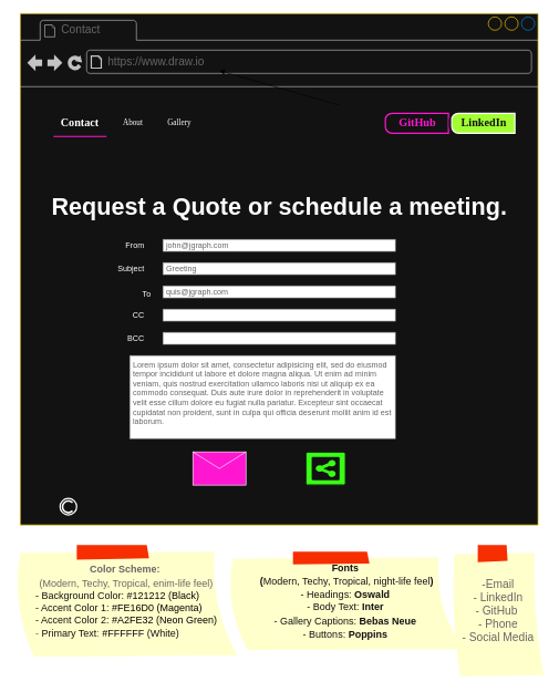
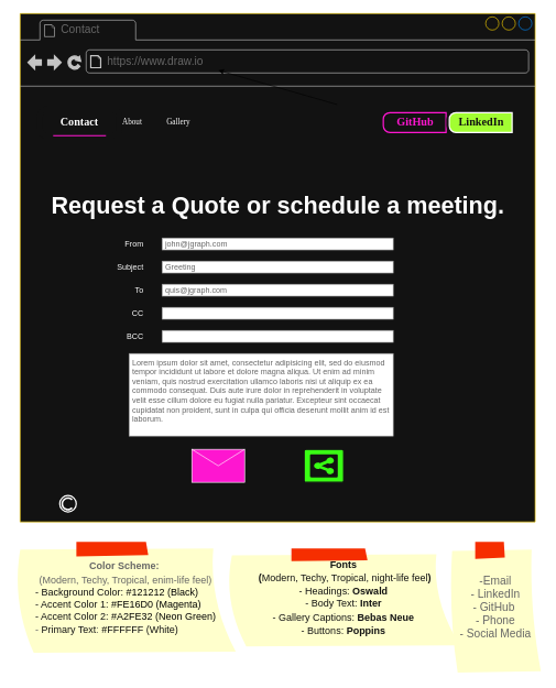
  <mxCell id="0" />
  <mxCell id="1" parent="0" />
  <mxCell id="2" value="" style="strokeWidth=1;shadow=0;dashed=0;align=center;html=1;shape=mxgraph.mockup.containers.browserWindow;rSize=0;strokeColor=#FFD700;strokeColor2=#008cff;strokeColor3=#c4c4c4;mainText=,;recursiveResize=0;fillColor=#121212;" parent="1" vertex="1"><mxGeometry x="30" y="20" width="780" height="770" as="geometry" /></mxCell>
  <mxCell id="3" value="Contact" style="strokeWidth=1;shadow=0;dashed=0;align=center;html=1;shape=mxgraph.mockup.containers.anchor;fontSize=17;fontColor=#666666;align=left;" parent="2" vertex="1"><mxGeometry x="60" y="12" width="110" height="26" as="geometry" /></mxCell>
  <mxCell id="4" value="https://www.draw.io" style="strokeWidth=1;shadow=0;dashed=0;align=center;html=1;shape=mxgraph.mockup.containers.anchor;rSize=0;fontSize=17;fontColor=#666666;align=left;" parent="2" vertex="1"><mxGeometry x="130" y="60" width="250" height="26" as="geometry" /></mxCell>
  <mxCell id="5" value="" style="strokeColor=#FFFFFF;verticalLabelPosition=bottom;shadow=0;dashed=0;verticalAlign=top;strokeWidth=2;html=1;shape=mxgraph.mockup.misc.copyrightIcon;labelBorderColor=none;fontColor=#333333;fillColor=#121212;" parent="2" vertex="1"><mxGeometry x="60" y="730" width="25" height="25" as="geometry" /></mxCell>
  <mxCell id="6" value="" style="verticalLabelPosition=bottom;shadow=0;dashed=0;align=center;html=1;verticalAlign=top;strokeWidth=1;shape=mxgraph.mockup.misc.mail2;strokeColor=#FFFFFF;fillColor=#FE16D0;" parent="2" vertex="1"><mxGeometry x="260" y="660" width="80" height="50" as="geometry" /></mxCell>
  <mxCell id="7" value="" style="strokeColor=#121212;verticalLabelPosition=bottom;shadow=0;dashed=0;verticalAlign=top;strokeWidth=2;html=1;shape=mxgraph.mockup.misc.shareIcon;fillColor=#39FF14;" parent="2" vertex="1"><mxGeometry x="430" y="660" width="60" height="50" as="geometry" /></mxCell>
  <mxCell id="8" value="From" style="strokeWidth=1;shadow=0;dashed=0;align=center;html=1;shape=mxgraph.mockup.forms.anchor;align=right;spacingRight=2;fontColor=#FFFFFF;" parent="2" vertex="1"><mxGeometry x="140" y="340" width="50" height="18" as="geometry" /></mxCell>
  <mxCell id="9" value="john@jgraph.com" style="strokeWidth=1;shadow=0;dashed=0;align=center;html=1;shape=mxgraph.mockup.forms.rrect;fillColor=#ffffff;rSize=0;fontColor=#666666;align=left;spacingLeft=3;strokeColor=#999999;" parent="2" vertex="1"><mxGeometry x="215" y="340" width="350" height="18" as="geometry" /></mxCell>
  <mxCell id="10" value="Subject" style="strokeWidth=1;shadow=0;dashed=0;align=center;html=1;shape=mxgraph.mockup.forms.anchor;align=right;spacingRight=2;fontColor=#FFFFFF;" parent="2" vertex="1"><mxGeometry x="140" y="375" width="50" height="18" as="geometry" /></mxCell>
  <mxCell id="11" value="Greeting" style="strokeWidth=1;shadow=0;dashed=0;align=center;html=1;shape=mxgraph.mockup.forms.rrect;fillColor=#ffffff;rSize=0;fontColor=#666666;align=left;spacingLeft=3;strokeColor=#999999;" parent="2" vertex="1"><mxGeometry x="215" y="375" width="350" height="18" as="geometry" /></mxCell>
- <mxCell id="12" value="To" style="strokeWidth=1;shadow=0;dashed=0;align=center;html=1;shape=mxgraph.mockup.forms.anchor;align=right;spacingRight=2;fontColor=#FFFFFF;" parent="2" vertex="1"><mxGeometry x="140" y="410" width="60" height="25" as="geometry" /></mxCell>
+ <mxCell id="12" value="To" style="strokeWidth=1;shadow=0;dashed=0;align=center;html=1;shape=mxgraph.mockup.forms.anchor;align=right;spacingRight=2;fontColor=#FFFFFF;" parent="2" vertex="1"><mxGeometry x="140" y="410" width="50" height="18" as="geometry" /></mxCell>
  <mxCell id="13" value="quis@jgraph.com" style="strokeWidth=1;shadow=0;dashed=0;align=center;html=1;shape=mxgraph.mockup.forms.rrect;fillColor=#ffffff;rSize=0;fontColor=#666666;align=left;spacingLeft=3;strokeColor=#999999;" parent="2" vertex="1"><mxGeometry x="215" y="410" width="350" height="18" as="geometry" /></mxCell>
  <mxCell id="14" value="CC" style="strokeWidth=1;shadow=0;dashed=0;align=center;html=1;shape=mxgraph.mockup.forms.anchor;align=right;spacingRight=2;fontColor=#FFFFFF;" parent="2" vertex="1"><mxGeometry x="140" y="445" width="50" height="18" as="geometry" /></mxCell>
  <mxCell id="15" value="" style="strokeWidth=1;shadow=0;dashed=0;align=center;html=1;shape=mxgraph.mockup.forms.rrect;fillColor=#ffffff;rSize=0;fontColor=#666666;align=left;spacingLeft=3;strokeColor=#999999;" parent="2" vertex="1"><mxGeometry x="215" y="445" width="350" height="18" as="geometry" /></mxCell>
  <mxCell id="16" value="BCC" style="strokeWidth=1;shadow=0;dashed=0;align=center;html=1;shape=mxgraph.mockup.forms.anchor;align=right;spacingRight=2;fontColor=#FFFFFF;" parent="2" vertex="1"><mxGeometry x="140" y="480" width="50" height="18" as="geometry" /></mxCell>
  <mxCell id="17" value="" style="strokeWidth=1;shadow=0;dashed=0;align=center;html=1;shape=mxgraph.mockup.forms.rrect;fillColor=#ffffff;rSize=0;fontColor=#666666;align=left;spacingLeft=3;strokeColor=#999999;" parent="2" vertex="1"><mxGeometry x="215" y="480" width="350" height="18" as="geometry" /></mxCell>
  <mxCell id="18" value="Lorem ipsum dolor sit amet, consectetur adipisicing elit, sed do eiusmod tempor incididunt ut labore et dolore magna aliqua. Ut enim ad minim veniam, quis nostrud exercitation ullamco laboris nisi ut aliquip ex ea commodo consequat. Duis aute irure dolor in reprehenderit in voluptate velit esse cillum dolore eu fugiat nulla pariatur. Excepteur sint occaecat cupidatat non proident, sunt in culpa qui officia deserunt mollit anim id est laborum." style="strokeWidth=1;shadow=0;dashed=0;align=center;html=1;shape=mxgraph.mockup.forms.rrect;fillColor=#ffffff;rSize=0;fontColor=#666666;align=left;spacingLeft=3;strokeColor=#999999;verticalAlign=top;whiteSpace=wrap;" parent="2" vertex="1"><mxGeometry x="165" y="515" width="400" height="125" as="geometry" /></mxCell>
  <mxCell id="19" value="" style="edgeStyle=none;html=1;" parent="2" target="4" edge="1"><mxGeometry relative="1" as="geometry"><mxPoint x="480" y="137.8" as="sourcePoint" /></mxGeometry></mxCell>
  <mxCell id="20" value="" style="strokeWidth=9;shadow=0;dashed=0;align=center;html=1;shape=mxgraph.mockup.rrect;rSize=10;fillColor=#F5F5DC;strokeColor=#121212;labelBackgroundColor=#A2FE32;fontFamily=Oswald;fontSource=https%3A%2F%2Ffonts.googleapis.com%2Fcss%3Ffamily%3DOswald;" vertex="1" parent="2"><mxGeometry x="550" y="150" width="45" height="30" as="geometry" /></mxCell>
  <mxCell id="21" value="&lt;font style=&quot;color: rgb(254, 22, 208);&quot; face=&quot;Poppins&quot;&gt;GitHub&lt;/font&gt;" style="strokeWidth=2;shadow=0;dashed=0;align=center;html=1;shape=mxgraph.mockup.leftButton;rSize=10;fontSize=17;fontColor=#F5F5DC;fontStyle=1;fillColor=#121212;strokeColor=#FE16D0;resizeHeight=1;fontFamily=Oswald;fontSource=https%3A%2F%2Ffonts.googleapis.com%2Fcss%3Ffamily%3DOswald;" vertex="1" parent="20"><mxGeometry width="95" height="30" relative="1" as="geometry" /></mxCell>
  <mxCell id="22" value="" style="strokeWidth=9;shadow=0;dashed=0;align=center;html=1;shape=mxgraph.mockup.rrect;rSize=10;fillColor=#F5F5DC;strokeColor=#121212;labelBackgroundColor=#A2FE32;fontFamily=Oswald;fontSource=https%3A%2F%2Ffonts.googleapis.com%2Fcss%3Ffamily%3DOswald;" vertex="1" parent="2"><mxGeometry x="650" y="150" width="50" height="30" as="geometry" /></mxCell>
  <mxCell id="23" value="&lt;font style=&quot;color: rgb(18, 18, 18);&quot; face=&quot;Poppins&quot;&gt;LinkedIn&lt;/font&gt;" style="strokeWidth=2;shadow=0;dashed=0;align=center;html=1;shape=mxgraph.mockup.leftButton;rSize=10;fontSize=17;fontColor=#F5F5DC;fontStyle=1;fillColor=#A2FE32;strokeColor=#FFFFFF;resizeHeight=1;fontFamily=Oswald;fontSource=https%3A%2F%2Ffonts.googleapis.com%2Fcss%3Ffamily%3DOswald;" vertex="1" parent="22"><mxGeometry width="95" height="30" relative="1" as="geometry" /></mxCell>
  <mxCell id="24" value="&lt;font data-font-src=&quot;https://fonts.googleapis.com/css?family=Poppins&quot; face=&quot;Poppins&quot; style=&quot;color: rgb(255, 255, 255);&quot;&gt;Contact&lt;/font&gt;" style="strokeWidth=9;shadow=0;dashed=0;align=center;html=1;shape=mxgraph.mockup.buttons.button;strokeColor=#121212;fontColor=#ffffff;mainText=;buttonStyle=round;fontSize=17;fontStyle=1;fillColor=#121212;whiteSpace=wrap;fontFamily=Oswald;fontSource=https%3A%2F%2Ffonts.googleapis.com%2Fcss%3Ffamily%3DOswald;" vertex="1" parent="2"><mxGeometry x="30" y="145" width="120" height="40" as="geometry" /></mxCell>
  <mxCell id="25" value="&lt;font face=&quot;Poppins&quot; style=&quot;color: rgb(255, 255, 255);&quot;&gt;About&lt;/font&gt;" style="text;html=1;align=center;verticalAlign=middle;whiteSpace=wrap;rounded=0;" vertex="1" parent="2"><mxGeometry x="140" y="150" width="60" height="30" as="geometry" /></mxCell>
  <mxCell id="26" value="&lt;font face=&quot;Poppins&quot; style=&quot;color: rgb(255, 255, 255);&quot;&gt;Gallery&lt;/font&gt;" style="text;html=1;align=center;verticalAlign=middle;whiteSpace=wrap;rounded=0;" vertex="1" parent="2"><mxGeometry x="210" y="150" width="60" height="30" as="geometry" /></mxCell>
  <mxCell id="27" value="" style="line;strokeWidth=2;html=1;strokeColor=#FE16D0;" vertex="1" parent="2"><mxGeometry x="50" y="180" width="80" height="10" as="geometry" /></mxCell>
  <mxCell id="28" value="&lt;h2&gt;&lt;font style=&quot;color: rgb(255, 255, 255);&quot;&gt;Request a Quote or schedule a meeting.&lt;/font&gt;&lt;/h2&gt;" style="text;strokeColor=none;fillColor=none;html=1;fontSize=24;fontStyle=1;verticalAlign=middle;align=center;" vertex="1" parent="2"><mxGeometry x="340" y="270" width="100" height="40" as="geometry" /></mxCell>
  <mxCell id="29" value="-Email&lt;div&gt;- LinkedIn&lt;/div&gt;&lt;div&gt;- GitHub&amp;nbsp;&lt;div&gt;- Phone&lt;/div&gt;&lt;div&gt;- Social Media&lt;/div&gt;&lt;/div&gt;" style="strokeWidth=1;shadow=0;dashed=0;align=center;html=1;shape=mxgraph.mockup.text.stickyNote2;fontColor=#666666;mainText=;fontSize=17;whiteSpace=wrap;fillColor=#ffffcc;strokeColor=#F62E00;" parent="1" vertex="1"><mxGeometry x="680" y="820" width="140" height="200" as="geometry" /></mxCell>
  <mxCell id="30" value="&lt;div style=&quot;&quot;&gt;&lt;font style=&quot;font-size: 15px;&quot;&gt;&lt;b style=&quot;background-color: transparent;&quot;&gt;Color Scheme:&lt;/b&gt;&lt;span style=&quot;background-color: transparent;&quot;&gt;&amp;nbsp;&lt;/span&gt;&lt;/font&gt;&lt;/div&gt;&lt;div style=&quot;&quot;&gt;&lt;span style=&quot;background-color: transparent;&quot;&gt;&lt;font style=&quot;font-size: 15px;&quot;&gt;(Modern, Techy, Tropical, enim-life feel)&lt;/font&gt;&lt;/span&gt;&lt;/div&gt;&lt;font style=&quot;color: rgb(18, 18, 18); font-size: 15px;&quot;&gt;&lt;div style=&quot;text-align: left;&quot;&gt;&lt;span style=&quot;background-color: transparent;&quot;&gt;- Background Color:&amp;nbsp;&lt;/span&gt;&lt;span style=&quot;background-color: transparent; line-height: 18.4px; color: rgb(0, 0, 0);&quot;&gt;#&lt;span style=&quot;line-height: 15.333px; color: rgb(0, 0, 0);&quot;&gt;121212&lt;/span&gt;&lt;span style=&quot;color: rgb(0, 0, 0);&quot;&gt;&lt;/span&gt;&amp;nbsp;(Black)&lt;/span&gt;&lt;/div&gt;&lt;font face=&quot;Helvetica&quot;&gt;&lt;div style=&quot;text-align: left;&quot;&gt;&lt;span style=&quot;background-color: transparent;&quot;&gt;- Accent Color 1:&amp;nbsp;&lt;/span&gt;&lt;span style=&quot;background-color: transparent; line-height: 18.4px; color: rgb(0, 0, 0);&quot;&gt;#&lt;/span&gt;&lt;span style=&quot;background-color: transparent; line-height: 18.4px; color: rgb(0, 0, 0);&quot;&gt;&lt;font&gt;FE16D0&lt;/font&gt;&lt;/span&gt;&lt;span style=&quot;background-color: transparent; line-height: 18.4px; color: rgb(0, 0, 0);&quot;&gt;&amp;nbsp;(Magenta)&lt;/span&gt;&lt;/div&gt;&lt;div style=&quot;text-align: left;&quot;&gt;&lt;span style=&quot;background-color: transparent;&quot;&gt;- Accent Color 2:&amp;nbsp;&lt;/span&gt;&lt;span style=&quot;background-color: transparent; line-height: 18.4px; color: rgb(0, 0, 0);&quot;&gt;#&lt;/span&gt;&lt;span style=&quot;background-color: transparent; line-height: 18.4px; color: rgb(0, 0, 0);&quot;&gt;&lt;font&gt;A2FE32&lt;/font&gt;&lt;/span&gt;&lt;span style=&quot;background-color: transparent; line-height: 18.4px; color: rgb(0, 0, 0);&quot;&gt;&amp;nbsp;(Neon Green)&lt;/span&gt;&lt;/div&gt;&lt;/font&gt;&lt;/font&gt;&lt;div&gt;&lt;div style=&quot;text-align: left;&quot;&gt;&lt;font style=&quot;font-size: 15px;&quot;&gt;&lt;span style=&quot;scrollbar-color: light-dark(#e2e2e2, #4b4b4b)&lt;br/&gt;&#09;&#09;&#09;&#09;&#09;light-dark(#fbfbfb, var(--dark-panel-color)); line-height: 18.4px;&quot;&gt;&lt;span style=&quot;scrollbar-color: light-dark(#e2e2e2, #4b4b4b)&lt;br/&gt;&#09;&#09;&#09;&#09;&#09;light-dark(#fbfbfb, var(--dark-panel-color)); line-height: 18.4px;&quot;&gt;&lt;font style=&quot;&quot; face=&quot;Helvetica&quot;&gt;&lt;span style=&quot;color: rgb(102, 102, 102);&quot;&gt;- &lt;/span&gt;&lt;span style=&quot;color: rgb(102, 102, 102);&quot;&gt;&lt;font style=&quot;color: rgb(18, 18, 18);&quot;&gt;Primary Text&lt;/font&gt;&lt;/span&gt;&lt;span style=&quot;color: rgb(102, 102, 102);&quot;&gt;:&amp;nbsp;&lt;/span&gt;&lt;span style=&quot;color: rgb(0, 0, 0); scrollbar-color: light-dark(#e2e2e2, #4b4b4b)&lt;br/&gt;&#09;&#09;&#09;&#09;&#09;light-dark(#fbfbfb, var(--dark-panel-color)); line-height: 18.4px;&quot;&gt;#&lt;/span&gt;&lt;/font&gt;&lt;/span&gt;&lt;/span&gt;&lt;span style=&quot;color: light-dark(rgb(18, 18, 18), rgb(222, 222, 222)); background-color: transparent;&quot;&gt;&lt;font&gt;FFFFFF&lt;/font&gt;&lt;/span&gt;&lt;span style=&quot;color: light-dark(rgb(18, 18, 18), rgb(222, 222, 222)); background-color: transparent;&quot;&gt;&amp;nbsp;(White)&lt;/span&gt;&lt;/font&gt;&lt;/div&gt;&lt;/div&gt;" style="strokeWidth=1;shadow=0;dashed=0;align=center;html=1;shape=mxgraph.mockup.text.stickyNote2;fontColor=#666666;mainText=;fontSize=17;whiteSpace=wrap;fillColor=#ffffcc;strokeColor=#F62E00;" vertex="1" parent="1"><mxGeometry x="20" y="820" width="340" height="170" as="geometry" /></mxCell>
  <mxCell id="31" value="&lt;b&gt;&lt;font style=&quot;font-size: 15px; color: rgb(18, 18, 18);&quot;&gt;Fonts&lt;/font&gt;&lt;/b&gt;&lt;div&gt;&lt;font style=&quot;font-size: 15px; color: rgb(18, 18, 18);&quot;&gt;&lt;b&gt;&amp;nbsp;(&lt;/b&gt;&lt;span&gt;Modern, Techy, Tropical, night-life feel&lt;/span&gt;&lt;b&gt;)&lt;/b&gt;&lt;br&gt;&lt;div style=&quot;&quot;&gt;&lt;span style=&quot;background-color: transparent;&quot;&gt;- Headings: &lt;b&gt;Oswald&lt;/b&gt;&lt;/span&gt;&lt;/div&gt;&lt;/font&gt;&lt;div style=&quot;&quot;&gt;&lt;font style=&quot;font-size: 15px; color: rgb(18, 18, 18);&quot;&gt;&lt;span&gt;- Body Text: &lt;b&gt;Inter&lt;/b&gt;&lt;/span&gt;&lt;br&gt;&lt;/font&gt;&lt;/div&gt;&lt;div style=&quot;&quot;&gt;&lt;font style=&quot;font-size: 15px; color: rgb(18, 18, 18);&quot;&gt;&lt;span&gt;- Gallery Captions: &lt;b&gt;Bebas Neue&lt;/b&gt;&lt;/span&gt;&lt;span&gt;&lt;br&gt;&lt;/span&gt;&lt;/font&gt;&lt;/div&gt;&lt;div style=&quot;&quot;&gt;&lt;span&gt;&lt;font style=&quot;font-size: 15px; color: rgb(18, 18, 18);&quot;&gt;- Buttons: &lt;b style=&quot;&quot;&gt;Poppins&lt;/b&gt;&lt;/font&gt;&lt;/span&gt;&lt;span style=&quot;color: rgb(102, 102, 102);&quot;&gt;&lt;br&gt;&lt;/span&gt;&lt;/div&gt;&lt;/div&gt;" style="strokeWidth=1;shadow=0;dashed=0;align=center;html=1;shape=mxgraph.mockup.text.stickyNote2;fontColor=#666666;mainText=;fontSize=17;whiteSpace=wrap;fillColor=#ffffcc;strokeColor=#F62E00;" vertex="1" parent="1"><mxGeometry x="340" y="830" width="360" height="150" as="geometry" /></mxCell>
